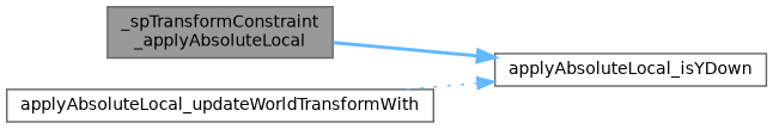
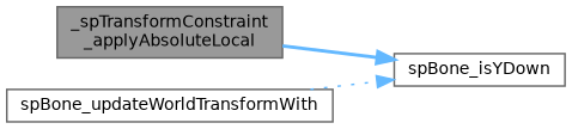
  digraph {
    rankdir=LR
    node [color=grey40 fillcolor=white fontname=Helvetica fontsize=10 shape=box style=filled]
    edge [color=steelblue1 fontname=Helvetica fontsize=10 labelfontname=Helvetica labelfontsize=10]
    n1 [color=gray40 fillcolor=grey60 fontcolor=black height=0.2 label="_spTransformConstraint\l_applyAbsoluteLocal" width=0.4]
-   n2 [height=0.2 label=applyAbsoluteLocal_isYDown width=0.4]
-   n3 [height=0.2 label=applyAbsoluteLocal_updateWorldTransformWith width=0.4]
+   n2 [height=0.2 label=spBone_isYDown width=0.4]
+   n3 [height=0.2 label=spBone_updateWorldTransformWith width=0.4]
    n1 -> n2 [style=bold]
    n3 -> n2 [style=dotted]
  }
